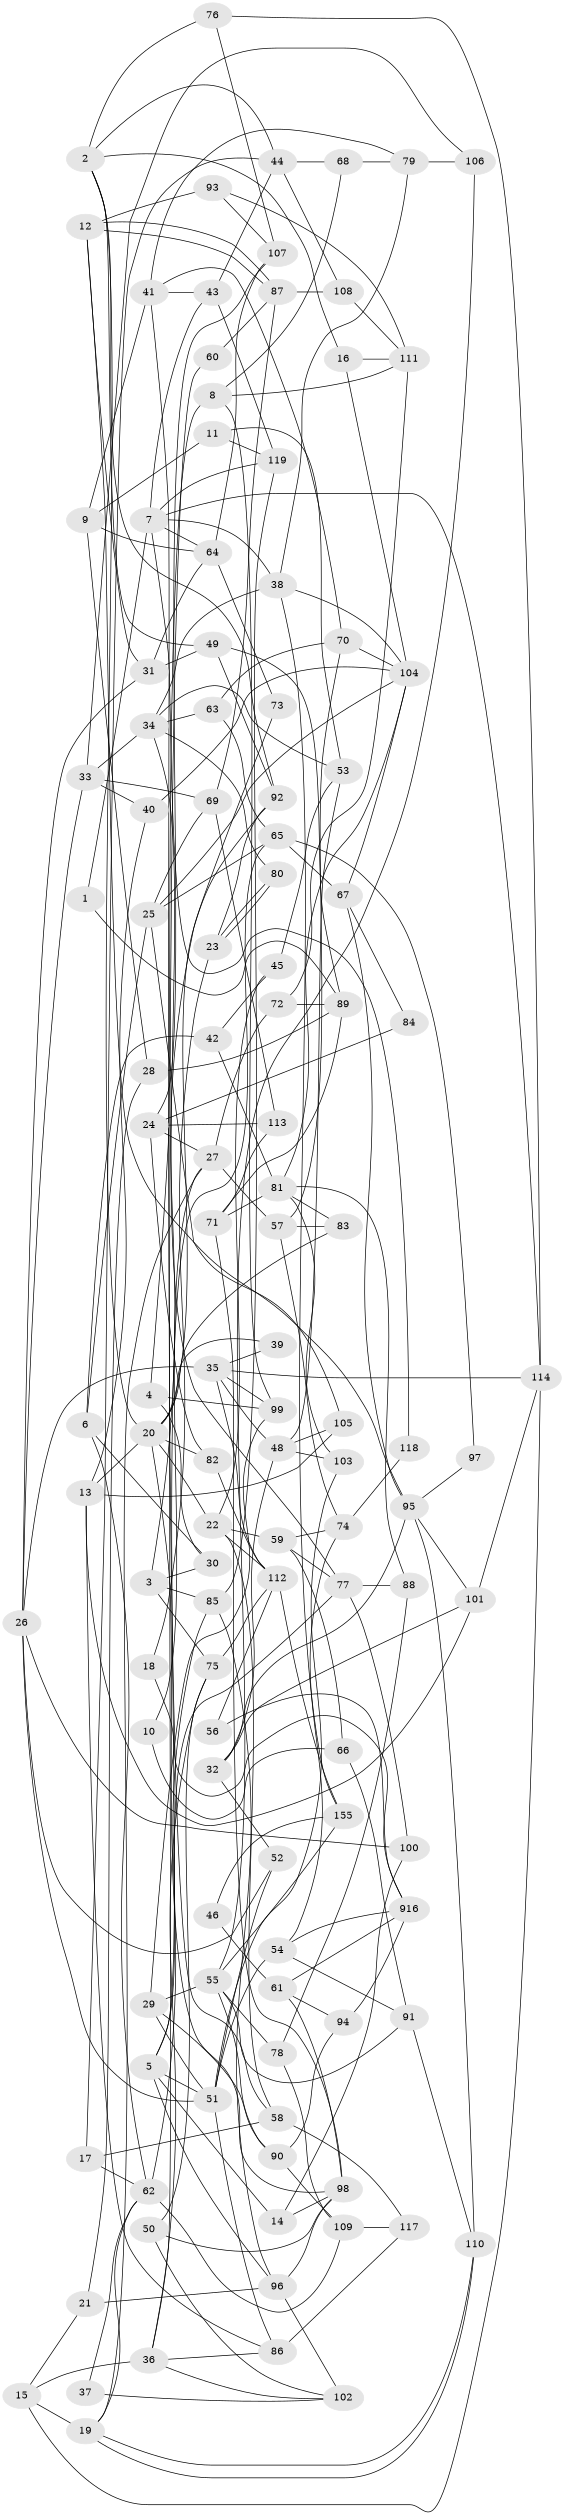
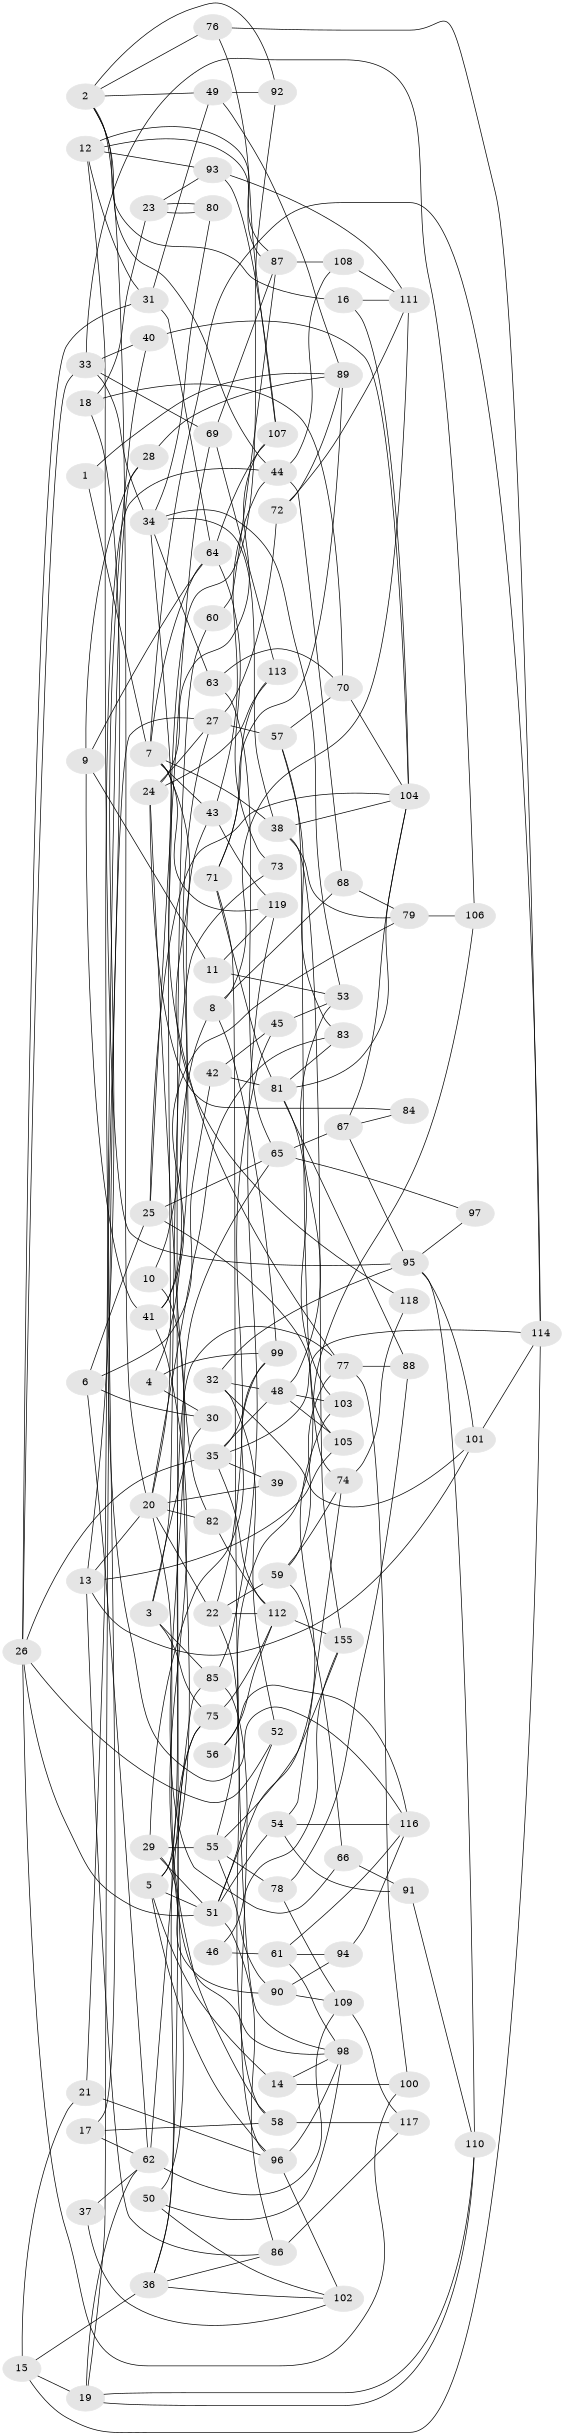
  graph {
    rankdir=LR
    node [color=gray90 style=filled]
    1
    7
    89
    38
    43
    64
    114
    118
    119
    2
    16
    20
    44
    49
    76
    92
    111
    104
    98
    22
    39
    82
    83
    68
    108
    107
    3
    30
    73
    75
    85
    112
    96
    4
    8
    99
    5
    14
    51
    65
    77
    100
    86
    52
    103
    54
    67
    97
    88
    102
    6
    25
    42
    62
    105
    69
    45
    81
    109
    79
    n61 [label=155]
    9
    11
    28
    41
    53
    58
    10
    27
    66
    57
    72
    91
    12
    31
    87
    93
    95
    101
    110
    13
    40
    117
    15
    19
    21
    36
    60
    17
    18
    23
    70
-   116 [label=916]
+   116
    80
    59
    74
    24
    84
    113
    26
    33
    35
    34
    106
    48
    29
    55
    90
    78
    94
    32
    63
    37
    46
    61
    50
    56
    71
    1 -- 7
    1 -- 89
    7 -- 38
    7 -- 43
    7 -- 64
    7 -- 114
    7 -- 118
    7 -- 119
    38 -- 104
    38 -- 79
    38 -- n61
    43 -- 119
    43 -- 44
    64 -- 107
    64 -- 73
    2 -- 16
    2 -- 20
    2 -- 44
    2 -- 49
    2 -- 76
    2 -- 92
    16 -- 111
    16 -- 104
    20 -- 92
    20 -- 98
    20 -- 22
    20 -- 39
    20 -- 82
    20 -- 83
    44 -- 68
    44 -- 108
    49 -- 89
    49 -- 92
    76 -- 114
    76 -- 107
    22 -- 112
    22 -- 45
    22 -- 58
    22 -- 59
    82 -- 112
    68 -- 79
    108 -- 111
    3 -- 30
    3 -- 73
    3 -- 75
    3 -- 85
    75 -- 112
    85 -- 119
    85 -- 96
    112 -- n61
    96 -- 98
    96 -- 102
    4 -- 30
    4 -- 8
    4 -- 99
    8 -- 111
    8 -- 68
    8 -- 99
    5 -- 96
    5 -- 14
    5 -- 51
    5 -- 65
    5 -- 77
    14 -- 98
    14 -- 100
    51 -- 86
    51 -- 52
    51 -- 103
    51 -- 54
    65 -- 67
    65 -- 97
    77 -- 100
    77 -- 88
    86 -- 117
    54 -- 91
    54 -- 116
    54 -- 74
    67 -- 104
    67 -- 95
    67 -- 84
    6 -- 30
    6 -- 25
    6 -- 42
    6 -- 62
    25 -- 104
    25 -- 65
    25 -- 105
    25 -- 69
    42 -- 45
    42 -- 81
    62 -- 85
    62 -- 109
    69 -- 87
    69 -- 113
    45 -- 53
    81 -- 104
    81 -- 83
    81 -- 103
    81 -- 88
    109 -- 117
    79 -- 106
    9 -- 64
    9 -- 11
    9 -- 28
    9 -- 41
    11 -- 119
    11 -- 53
    28 -- 89
    41 -- 43
    41 -- 79
    41 -- 58
    58 -- 117
    10 -- 27
    10 -- 66
    27 -- 57
    27 -- 72
    66 -- 91
    57 -- 83
    57 -- 70
    57 -- 74
    72 -- 89
    72 -- 111
    91 -- 110
    12 -- 31
    12 -- 87
    12 -- 87
    12 -- 93
    12 -- 95
    31 -- 64
    31 -- 49
    87 -- 108
    93 -- 111
    93 -- 107
    95 -- 97
    95 -- 101
    95 -- 110
    101 -- 114
    13 -- 20
    13 -- 86
    13 -- 105
    13 -- 101
    13 -- 40
    40 -- 104
    15 -- 114
    15 -- 19
    15 -- 21
    15 -- 36
    19 -- 62
    19 -- 27
    19 -- 110
    19 -- 110
    21 -- 96
    21 -- 28
    36 -- 75
    36 -- 86
    36 -- 102
    36 -- 60
    60 -- 87
    17 -- 44
    17 -- 62
    17 -- 58
    18 -- 23
-   41 -- 70
+   18 -- 70
    18 -- 116
-   23 -- 92
+   23 -- 93
    23 -- 80
    23 -- 80
    70 -- 104
    59 -- 77
    59 -- 66
    59 -- 74
    74 -- 118
    24 -- 82
    24 -- 107
    24 -- 27
    24 -- 84
    24 -- 113
    26 -- 51
    26 -- 100
    26 -- 52
    26 -- 31
    26 -- 33
    26 -- 35
    33 -- 69
    33 -- 40
    33 -- 34
    33 -- 106
    35 -- 114
    35 -- 39
    35 -- 112
    35 -- 99
    35 -- 48
    34 -- 38
    34 -- 77
    34 -- 53
    34 -- 80
    34 -- 63
    48 -- 103
    48 -- 105
    48 -- 53
    29 -- 99
    29 -- 51
    29 -- 55
    29 -- 90
    55 -- n61
-   55 -- 91
    55 -- 106
    55 -- 90
    55 -- 78
    90 -- 109
    90 -- 94
    78 -- 88
    78 -- 109
    94 -- 116
    32 -- 52
    32 -- 95
    32 -- 101
    32 -- 48
    63 -- 65
    63 -- 70
    37 -- 102
    37 -- 62
    46 -- n61
    46 -- 61
    61 -- 98
    61 -- 116
    61 -- 94
    50 -- 98
    50 -- 75
    50 -- 102
    56 -- 112
    56 -- 116
    71 -- 89
    71 -- 98
    71 -- 81
    71 -- 113
  }
